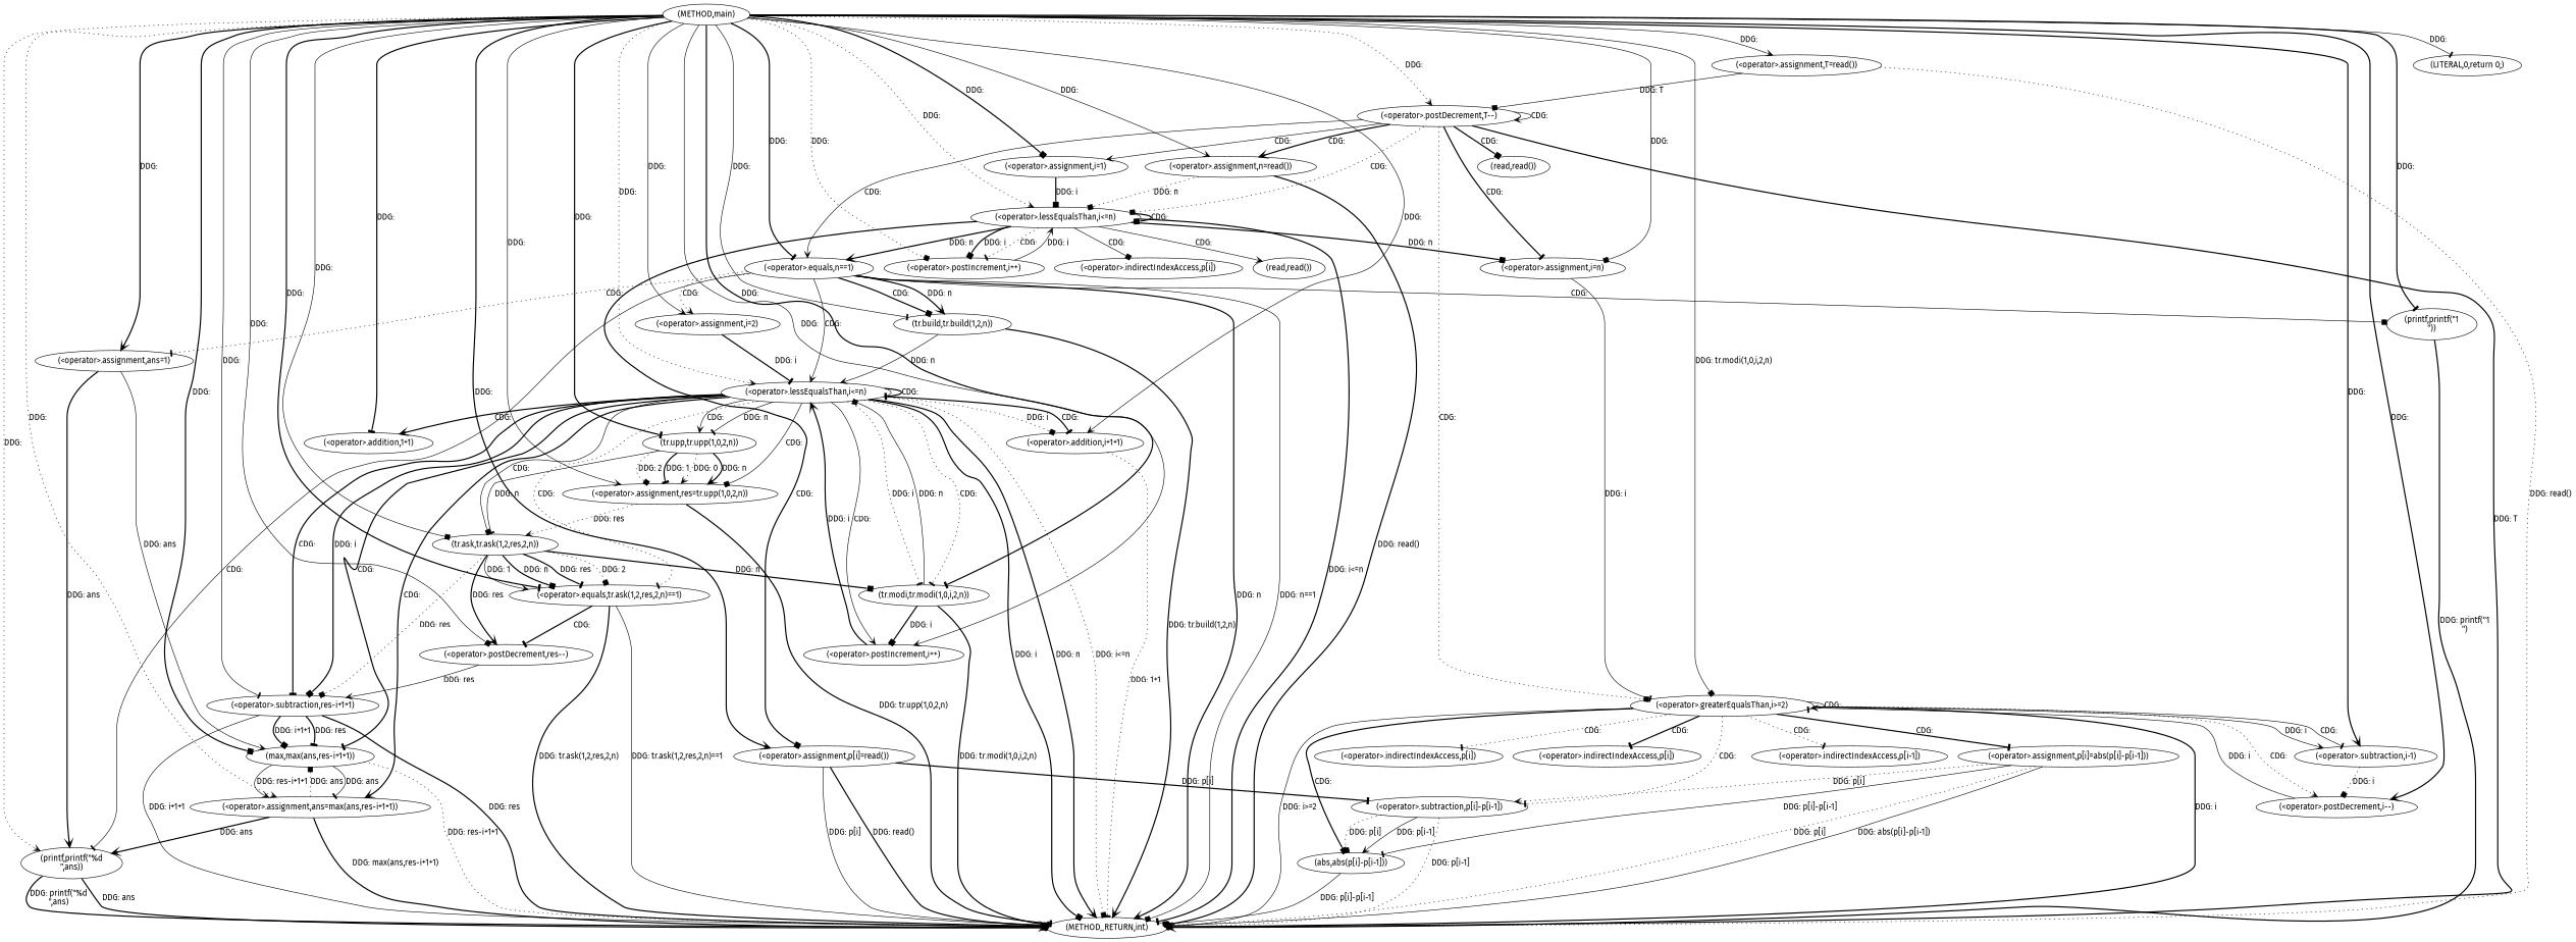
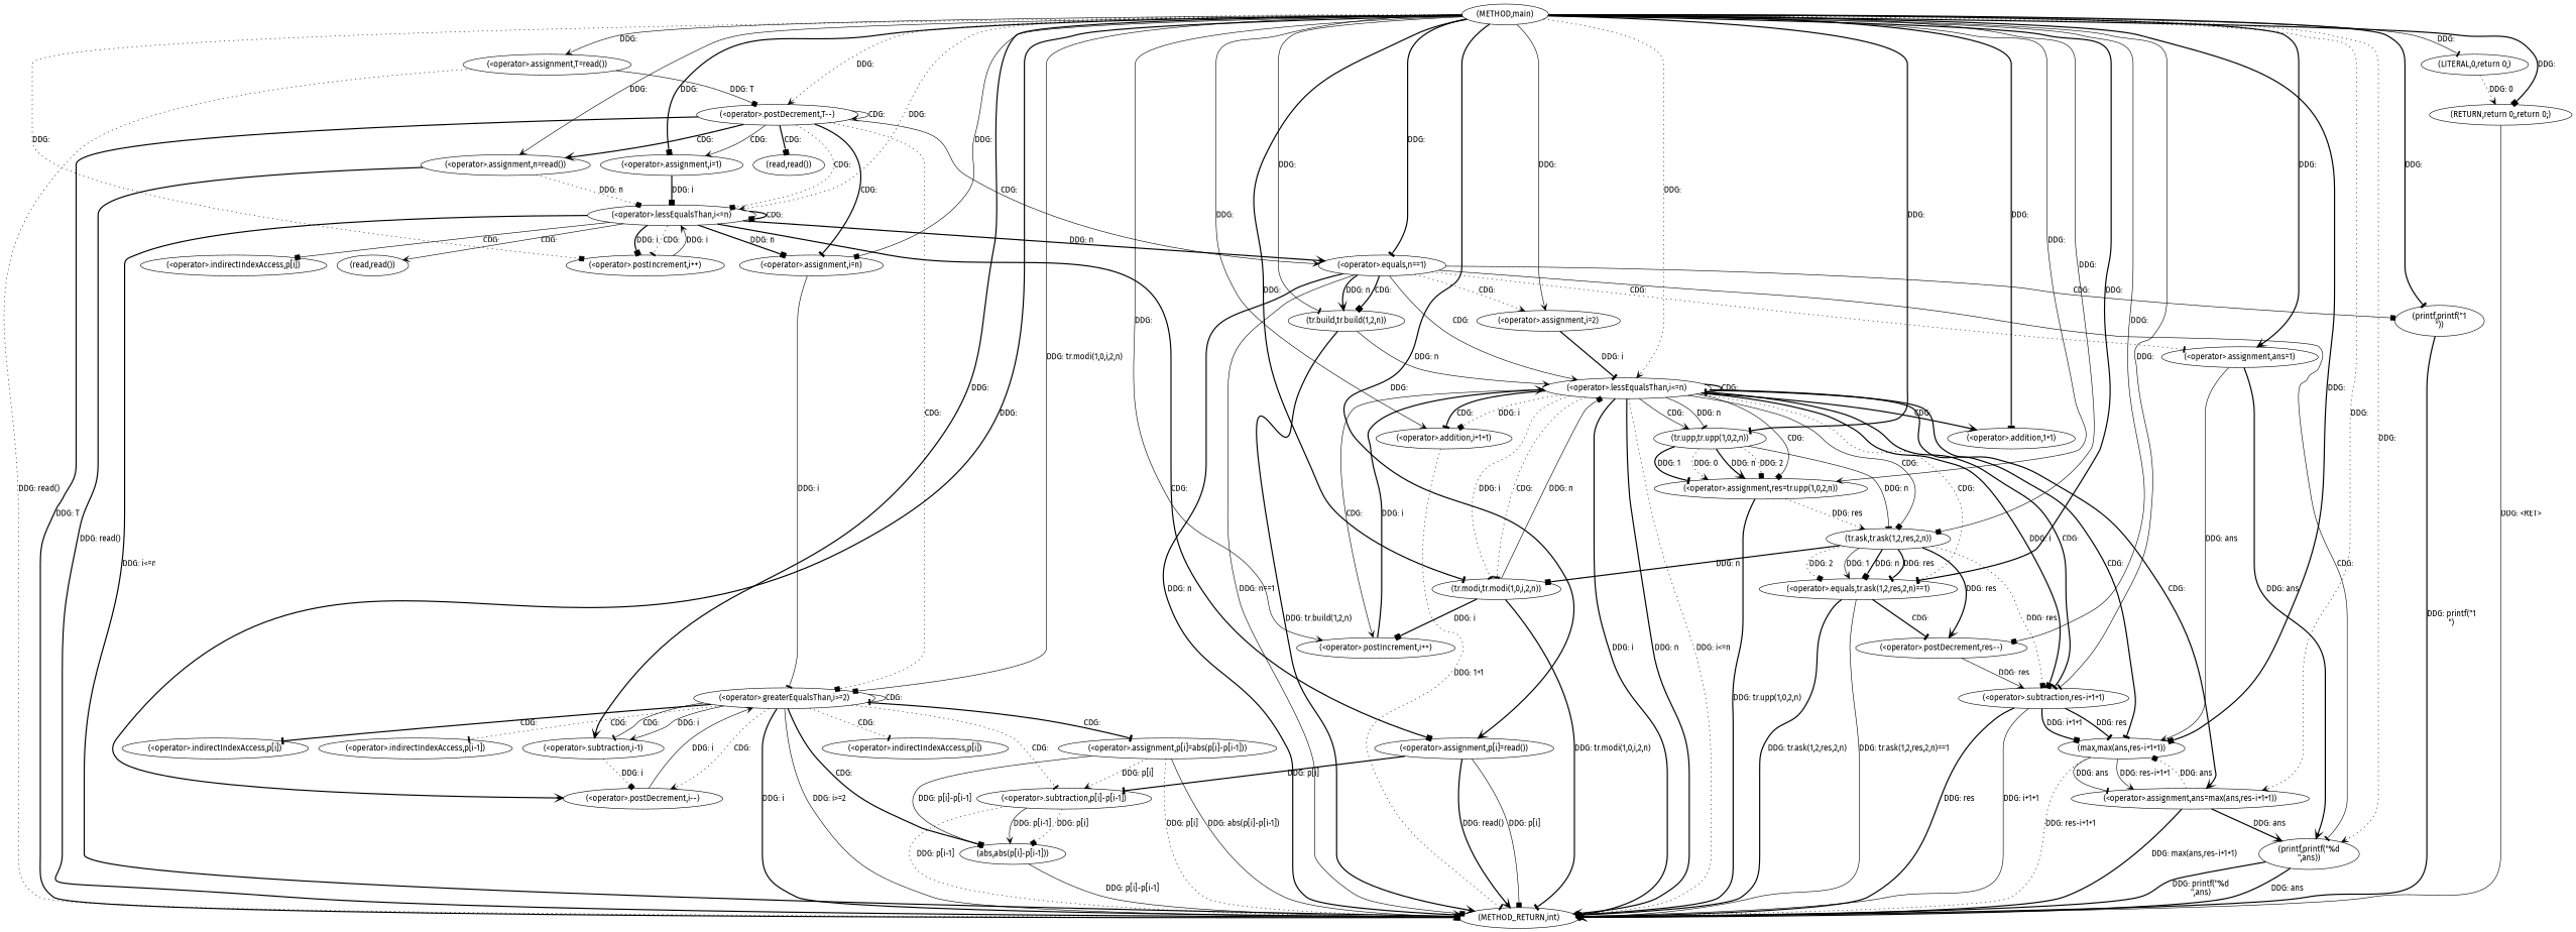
  digraph {
    fontname="Fira Sans"
    node [fontname="Fira Sans"]
    edge [arrowhead=vee fontname="Fira Sans" style=bold]
    n1 [label="(METHOD,main)"]
    n2 [label="(<operator>.assignment,T=read())"]
+   n3 [label="(RETURN,return 0;,return 0;)"]
    n4 [label="(<operator>.postDecrement,T--)"]
    n5 [label="(LITERAL,0,return 0;)"]
    n6 [label="(<operator>.assignment,n=read())"]
    n7 [label="(tr.build,tr.build(1,2,n))"]
    n8 [label="(<operator>.assignment,ans=1)"]
    n9 [label="(printf,printf(\"%d\n\",ans))"]
    n10 [label="(<operator>.assignment,i=1)"]
    n11 [label="(<operator>.lessEqualsThan,i<=n)"]
    n12 [label="(<operator>.postIncrement,i++)"]
    n13 [label="(<operator>.assignment,p[i]=read())"]
    n14 [label="(<operator>.assignment,i=n)"]
    n15 [label="(<operator>.greaterEqualsThan,i>=2)"]
    n16 [label="(<operator>.postDecrement,i--)"]
    n17 [label="(<operator>.equals,n==1)"]
    n18 [label="(<operator>.assignment,i=2)"]
    n19 [label="(<operator>.lessEqualsThan,i<=n)"]
    n20 [label="(<operator>.postIncrement,i++)"]
    n21 [label="(printf,printf(\"1\n\"))"]
    n22 [label="(<operator>.assignment,res=tr.upp(1,0,2,n))"]
    n23 [label="(<operator>.assignment,ans=max(ans,res-i+1+1))"]
    n24 [label="(tr.modi,tr.modi(1,0,i,2,n))"]
    n25 [label="(<operator>.equals,tr.ask(1,2,res,2,n)==1)"]
    n26 [label="(<operator>.postDecrement,res--)"]
    n27 [label="(tr.upp,tr.upp(1,0,2,n))"]
    n28 [label="(max,max(ans,res-i+1+1))"]
    n29 [label="(tr.ask,tr.ask(1,2,res,2,n))"]
    n30 [label="(<operator>.subtraction,res-i+1+1)"]
    n31 [label="(<operator>.addition,i+1+1)"]
    n32 [label="(<operator>.subtraction,i-1)"]
    n33 [label="(<operator>.addition,1+1)"]
    n34 [label="(METHOD_RETURN,int)"]
    n35 [label="(read,read())"]
    n36 [label="(<operator>.indirectIndexAccess,p[i])"]
    n37 [label="(read,read())"]
    n38 [label="(<operator>.subtraction,p[i]-p[i-1])"]
    n39 [label="(<operator>.assignment,p[i]=abs(p[i]-p[i-1]))"]
    n40 [label="(abs,abs(p[i]-p[i-1]))"]
    n41 [label="(<operator>.indirectIndexAccess,p[i])"]
    n42 [label="(<operator>.indirectIndexAccess,p[i])"]
    n43 [label="(<operator>.indirectIndexAccess,p[i-1])"]
    n1 -> n2 [label="DDG: " style=solid]
+   n1 -> n3 [arrowhead=box label="DDG: "]
    n1 -> n4 [label="DDG: " style=dotted]
    n1 -> n5 [arrowhead=tee label="DDG: " style=solid]
    n1 -> n6 [label="DDG: " style=solid]
    n1 -> n7 [arrowhead=tee label="DDG: " style=solid]
    n1 -> n8 [label="DDG: "]
    n1 -> n9 [label="DDG: " style=dotted]
    n1 -> n10 [arrowhead=box label="DDG: "]
    n1 -> n11 [label="DDG: " style=dotted]
    n1 -> n12 [arrowhead=box label="DDG: " style=dotted]
    n1 -> n13 [label="DDG: "]
    n1 -> n14 [arrowhead=box label="DDG: " style=solid]
    n1 -> n15 [arrowhead=box label="DDG: tr.modi(1,0,i,2,n)" style=solid]
    n1 -> n16 [label="DDG: "]
    n1 -> n17 [arrowhead=tee label="DDG: "]
    n1 -> n18 [label="DDG: " style=solid]
    n1 -> n19 [label="DDG: " style=dotted]
    n1 -> n20 [label="DDG: " style=solid]
    n1 -> n21 [arrowhead=tee label="DDG: "]
    n1 -> n22 [label="DDG: " style=solid]
    n1 -> n23 [label="DDG: " style=dotted]
    n1 -> n24 [arrowhead=tee label="DDG: "]
    n1 -> n25 [arrowhead=tee label="DDG: "]
    n1 -> n26 [arrowhead=box label="DDG: " style=solid]
    n1 -> n27 [arrowhead=tee label="DDG: "]
    n1 -> n28 [arrowhead=box label="DDG: "]
    n1 -> n29 [arrowhead=box label="DDG: " style=solid]
    n1 -> n30 [arrowhead=tee label="DDG: " style=solid]
    n1 -> n31 [label="DDG: " style=solid]
    n1 -> n32 [label="DDG: "]
    n1 -> n33 [arrowhead=tee label="DDG: "]
    n2 -> n4 [arrowhead=box label="DDG: T" style=solid]
    n2 -> n34 [arrowhead=box label="DDG: read()" style=dotted]
+   n3 -> n34 [label="DDG: <RET>" style=solid]
    n4 -> n4 [label="CDG: " style=solid]
    n4 -> n6 [label="CDG: "]
    n4 -> n10 [label="CDG: " style=solid]
    n4 -> n11 [arrowhead=box label="CDG: " style=dotted]
    n4 -> n14 [arrowhead=tee label="CDG: "]
    n4 -> n15 [arrowhead=box label="CDG: " style=dotted]
    n4 -> n17 [label="CDG: " style=solid]
    n4 -> n34 [arrowhead=box label="DDG: T"]
    n4 -> n35 [arrowhead=box label="CDG: "]
+   n5 -> n3 [label="DDG: 0" style=dotted]
    n6 -> n11 [arrowhead=box label="DDG: n" style=dotted]
    n6 -> n34 [arrowhead=box label="DDG: read()"]
    n7 -> n19 [label="DDG: n" style=solid]
    n7 -> n34 [label="DDG: tr.build(1,2,n)"]
    n8 -> n9 [label="DDG: ans"]
    n8 -> n28 [label="DDG: ans" style=solid]
    n9 -> n34 [arrowhead=tee label="DDG: ans"]
    n9 -> n34 [label="DDG: printf(\"%d\n\",ans)"]
    n10 -> n11 [arrowhead=box label="DDG: i"]
    n11 -> n11 [arrowhead=box label="CDG: "]
    n11 -> n12 [arrowhead=box label="DDG: i"]
    n11 -> n12 [arrowhead=tee label="CDG: " style=dotted]
    n11 -> n13 [arrowhead=box label="CDG: "]
    n11 -> n14 [arrowhead=box label="DDG: n"]
    n11 -> n17 [label="DDG: n"]
    n11 -> n34 [arrowhead=tee label="DDG: i<=n"]
    n11 -> n36 [arrowhead=box label="CDG: " style=solid]
    n11 -> n37 [label="CDG: " style=solid]
    n12 -> n11 [label="DDG: i" style=solid]
    n13 -> n34 [arrowhead=box label="DDG: p[i]" style=solid]
    n13 -> n34 [label="DDG: read()"]
    n13 -> n38 [arrowhead=tee label="DDG: p[i]"]
    n14 -> n15 [arrowhead=tee label="DDG: i" style=solid]
    n15 -> n15 [arrowhead=tee label="CDG: " style=solid]
    n15 -> n16 [label="CDG: " style=dotted]
    n15 -> n32 [label="DDG: i" style=solid]
    n15 -> n32 [arrowhead=tee label="CDG: " style=solid]
    n15 -> n34 [arrowhead=box label="DDG: i"]
    n15 -> n34 [label="DDG: i>=2" style=solid]
    n15 -> n38 [arrowhead=tee label="CDG: " style=dotted]
    n15 -> n39 [arrowhead=tee label="CDG: "]
    n15 -> n40 [arrowhead=box label="CDG: "]
    n15 -> n41 [arrowhead=tee label="CDG: " style=dotted]
    n15 -> n42 [arrowhead=tee label="CDG: "]
    n15 -> n43 [arrowhead=tee label="CDG: " style=dotted]
    n16 -> n15 [label="DDG: i" style=solid]
    n17 -> n7 [label="DDG: n"]
    n17 -> n7 [arrowhead=box label="CDG: "]
    n17 -> n8 [arrowhead=tee label="CDG: " style=dotted]
    n17 -> n9 [arrowhead=tee label="CDG: " style=solid]
    n17 -> n18 [label="CDG: " style=dotted]
    n17 -> n19 [label="CDG: " style=solid]
    n17 -> n21 [arrowhead=box label="CDG: " style=solid]
    n17 -> n34 [label="DDG: n"]
    n17 -> n34 [arrowhead=box label="DDG: n==1" style=solid]
    n18 -> n19 [arrowhead=tee label="DDG: i"]
    n19 -> n19 [arrowhead=tee label="CDG: "]
    n19 -> n20 [label="CDG: " style=solid]
    n19 -> n22 [arrowhead=box label="CDG: " style=solid]
    n19 -> n23 [label="CDG: "]
    n19 -> n24 [arrowhead=tee label="DDG: i" style=dotted]
    n19 -> n24 [arrowhead=tee label="CDG: " style=dotted]
    n19 -> n25 [arrowhead=tee label="CDG: " style=dotted]
    n19 -> n27 [arrowhead=tee label="DDG: n" style=solid]
    n19 -> n27 [label="CDG: " style=solid]
    n19 -> n28 [arrowhead=tee label="CDG: "]
    n19 -> n29 [arrowhead=box label="CDG: " style=solid]
    n19 -> n30 [arrowhead=box label="DDG: i"]
    n19 -> n30 [arrowhead=tee label="CDG: "]
    n19 -> n31 [arrowhead=box label="DDG: i" style=dotted]
    n19 -> n31 [arrowhead=tee label="CDG: "]
    n19 -> n33 [label="CDG: "]
    n19 -> n34 [arrowhead=box label="DDG: i"]
    n19 -> n34 [label="DDG: n"]
    n19 -> n34 [arrowhead=box label="DDG: i<=n" style=dotted]
    n20 -> n19 [label="DDG: i"]
    n21 -> n34 [label="DDG: printf(\"1\n\")"]
    n22 -> n29 [label="DDG: res" style=dotted]
    n22 -> n34 [arrowhead=tee label="DDG: tr.upp(1,0,2,n)"]
    n23 -> n9 [label="DDG: ans"]
    n23 -> n28 [arrowhead=box label="DDG: ans" style=dotted]
    n23 -> n34 [arrowhead=box label="DDG: max(ans,res-i+1+1)"]
    n24 -> n19 [arrowhead=box label="DDG: n" style=solid]
    n24 -> n20 [arrowhead=box label="DDG: i"]
    n24 -> n34 [arrowhead=tee label="DDG: tr.modi(1,0,i,2,n)"]
    n25 -> n26 [arrowhead=tee label="CDG: "]
    n25 -> n34 [arrowhead=tee label="DDG: tr.ask(1,2,res,2,n)"]
    n25 -> n34 [arrowhead=box label="DDG: tr.ask(1,2,res,2,n)==1" style=solid]
    n26 -> n30 [label="DDG: res" style=solid]
    n27 -> n22 [arrowhead=tee label="DDG: 1"]
    n27 -> n22 [label="DDG: 0" style=dotted]
    n27 -> n22 [label="DDG: n"]
    n27 -> n22 [arrowhead=box label="DDG: 2" style=dotted]
    n27 -> n29 [arrowhead=tee label="DDG: n" style=solid]
    n28 -> n23 [arrowhead=tee label="DDG: ans" style=solid]
    n28 -> n23 [label="DDG: res-i+1+1" style=solid]
    n28 -> n34 [label="DDG: res-i+1+1" style=dotted]
    n29 -> n24 [arrowhead=box label="DDG: n"]
    n29 -> n25 [arrowhead=box label="DDG: 2" style=dotted]
    n29 -> n25 [label="DDG: 1" style=solid]
    n29 -> n25 [arrowhead=box label="DDG: n"]
    n29 -> n25 [arrowhead=tee label="DDG: res"]
    n29 -> n26 [label="DDG: res"]
    n29 -> n30 [arrowhead=box label="DDG: res" style=dotted]
    n30 -> n28 [arrowhead=tee label="DDG: res"]
    n30 -> n28 [arrowhead=box label="DDG: i+1+1"]
    n30 -> n34 [arrowhead=box label="DDG: res"]
    n30 -> n34 [arrowhead=box label="DDG: i+1+1" style=solid]
    n31 -> n34 [arrowhead=tee label="DDG: 1+1" style=dotted]
    n32 -> n16 [arrowhead=box label="DDG: i" style=dotted]
    n38 -> n34 [arrowhead=tee label="DDG: p[i-1]" style=dotted]
    n38 -> n40 [label="DDG: p[i-1]" style=solid]
    n38 -> n40 [arrowhead=box label="DDG: p[i]" style=dotted]
    n39 -> n34 [arrowhead=box label="DDG: p[i]" style=dotted]
    n39 -> n34 [label="DDG: abs(p[i]-p[i-1])" style=solid]
    n39 -> n38 [label="DDG: p[i]" style=dotted]
    n39 -> n40 [arrowhead=tee label="DDG: p[i]-p[i-1]" style=solid]
    n40 -> n34 [arrowhead=box label="DDG: p[i]-p[i-1]" style=solid]
  }
